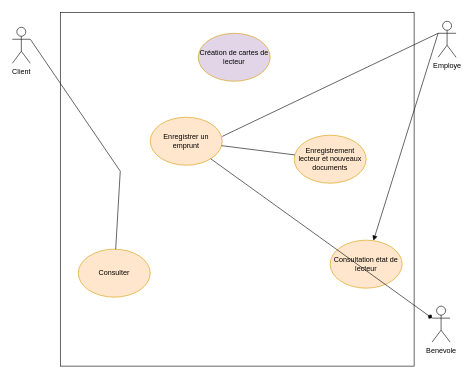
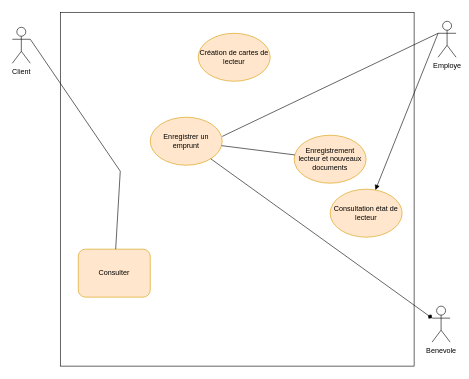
  <mxCell id="0" />
  <mxCell id="1" parent="0" />
  <mxCell id="2" value="" style="whiteSpace=wrap;html=1;aspect=fixed;" vertex="1" parent="1"><mxGeometry x="100" y="20" width="590" height="590" as="geometry" /></mxCell>
  <mxCell id="3" value="Employe" style="shape=umlActor;verticalLabelPosition=bottom;verticalAlign=top;html=1;outlineConnect=0;" vertex="1" parent="1"><mxGeometry x="730" y="35" width="30" height="60" as="geometry" /></mxCell>
  <mxCell id="4" value="Client" style="shape=umlActor;verticalLabelPosition=bottom;verticalAlign=top;html=1;outlineConnect=0;" vertex="1" parent="1"><mxGeometry x="20" y="45" width="30" height="60" as="geometry" /></mxCell>
  <mxCell id="5" value="Benevole" style="shape=umlActor;verticalLabelPosition=bottom;verticalAlign=top;html=1;outlineConnect=0;" vertex="1" parent="1"><mxGeometry x="720" y="510" width="30" height="60" as="geometry" /></mxCell>
- <mxCell id="6" value="Création de cartes de lecteur" style="ellipse;whiteSpace=wrap;html=1;fillColor=#e1d5e7;strokeColor=#d79b00;" vertex="1" parent="1"><mxGeometry x="330" y="55" width="120" height="80" as="geometry" /></mxCell>
+ <mxCell id="6" value="Création de cartes de lecteur" style="ellipse;whiteSpace=wrap;html=1;fillColor=#ffe6cc;strokeColor=#d79b00;" vertex="1" parent="1"><mxGeometry x="330" y="55" width="120" height="80" as="geometry" /></mxCell>
  <mxCell id="7" value="Enregistrer un emprunt" style="ellipse;whiteSpace=wrap;html=1;fillColor=#ffe6cc;strokeColor=#d79b00;" vertex="1" parent="1"><mxGeometry x="250" y="195" width="120" height="80" as="geometry" /></mxCell>
  <mxCell id="8" value="Enregistrement lecteur et nouveaux documents" style="ellipse;whiteSpace=wrap;html=1;fillColor=#ffe6cc;strokeColor=#d79b00;" vertex="1" parent="1"><mxGeometry x="490" y="225" width="120" height="80" as="geometry" /></mxCell>
- <mxCell id="9" value="Consultation état de lecteur" style="ellipse;whiteSpace=wrap;html=1;fillColor=#ffe6cc;strokeColor=#d79b00;" vertex="1" parent="1"><mxGeometry x="550" y="400" width="120" height="80" as="geometry" /></mxCell>
- <mxCell id="10" value="Consulter" style="ellipse;whiteSpace=wrap;html=1;fillColor=#ffe6cc;strokeColor=#d79b00;" vertex="1" parent="1"><mxGeometry x="130" y="415" width="120" height="80" as="geometry" /></mxCell>
+ <mxCell id="9" value="Consultation état de lecteur" style="ellipse;whiteSpace=wrap;html=1;fillColor=#ffe6cc;strokeColor=#d79b00;" vertex="1" parent="1"><mxGeometry x="550" y="315" width="120" height="80" as="geometry" /></mxCell>
+ <mxCell id="10" value="Consulter" style="whiteSpace=wrap;html=1;fillColor=#ffe6cc;strokeColor=#d79b00;rounded=1;" vertex="1" parent="1"><mxGeometry x="130" y="415" width="120" height="80" as="geometry" /></mxCell>
  <mxCell id="11" value="" style="endArrow=none;html=1;rounded=0;exitX=1;exitY=0.4;exitDx=0;exitDy=0;exitPerimeter=0;" edge="1" parent="1" source="7"><mxGeometry width="50" height="50" relative="1" as="geometry"><mxPoint x="400" y="225" as="sourcePoint" /><mxPoint x="730" y="55" as="targetPoint" /></mxGeometry></mxCell>
  <mxCell id="12" value="" style="endArrow=diamond;html=1;rounded=0;entryX=0;entryY=0.333;entryDx=0;entryDy=0;entryPerimeter=0;" edge="1" parent="1" source="7" target="5"><mxGeometry width="50" height="50" relative="1" as="geometry"><mxPoint x="360" y="345" as="sourcePoint" /><mxPoint x="410" y="295" as="targetPoint" /></mxGeometry></mxCell>
  <mxCell id="13" value="" style="endArrow=none;html=1;rounded=0;" edge="1" parent="1" source="8" target="7"><mxGeometry width="50" height="50" relative="1" as="geometry"><mxPoint x="590" y="215" as="sourcePoint" /><mxPoint x="640" y="165" as="targetPoint" /></mxGeometry></mxCell>
  <mxCell id="14" value="" style="endArrow=none;html=1;rounded=0;endFill=0;startArrow=block;startFill=1;" edge="1" parent="1" source="9"><mxGeometry width="50" height="50" relative="1" as="geometry"><mxPoint x="640" y="290" as="sourcePoint" /><mxPoint x="730" y="55" as="targetPoint" /></mxGeometry></mxCell>
  <mxCell id="15" value="" style="endArrow=none;html=1;rounded=0;" edge="1" parent="1" source="10"><mxGeometry width="50" height="50" relative="1" as="geometry"><mxPoint x="360" y="345" as="sourcePoint" /><mxPoint x="50" y="65" as="targetPoint" /><Array as="points"><mxPoint x="200" y="285" /></Array></mxGeometry></mxCell>
